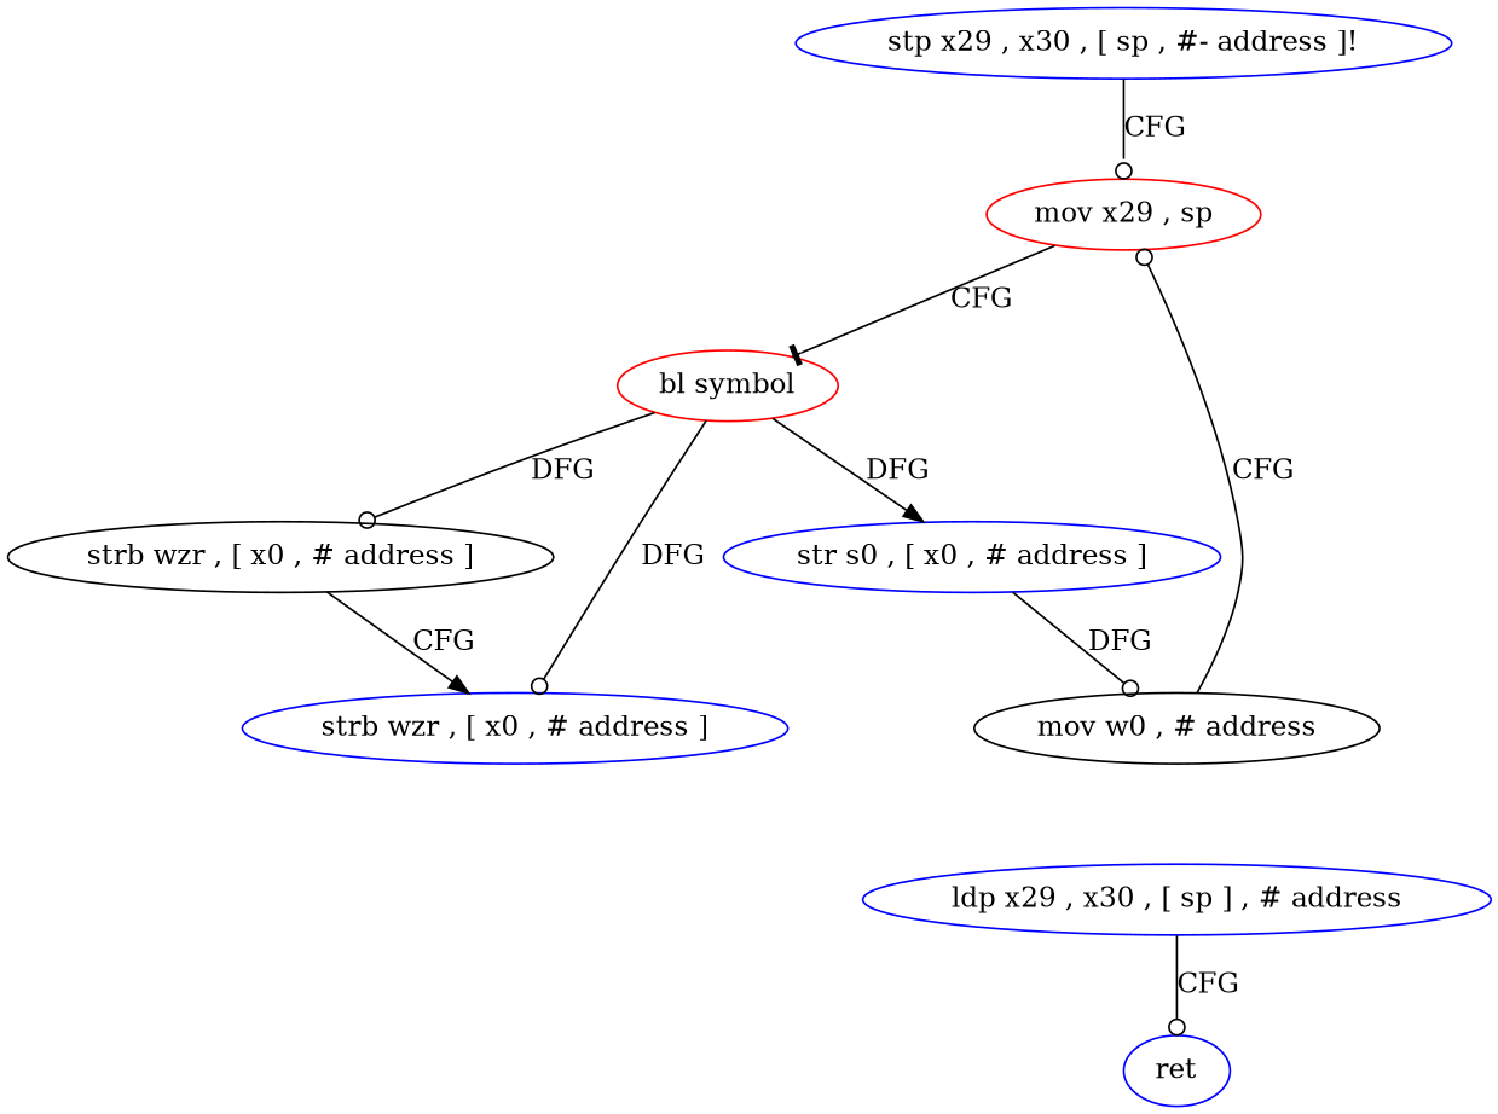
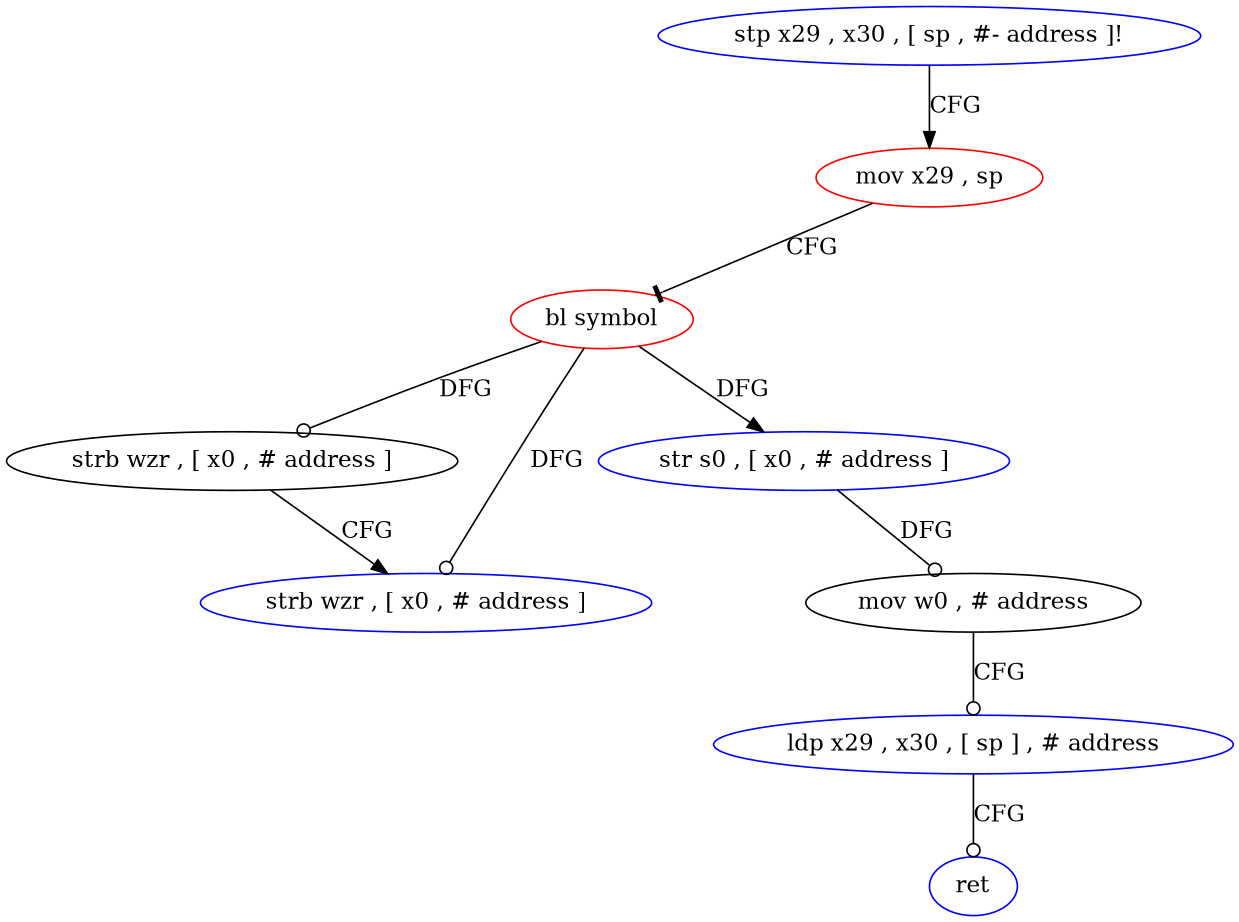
  digraph {
    node [color=blue]
    edge [arrowhead=odot]
    n1 [label="stp x29 , x30 , [ sp , #- address ]!"]
    n2 [color=red label="mov x29 , sp"]
    n3 [color=red label="bl symbol"]
    n4 [color=black label="strb wzr , [ x0 , # address ]"]
    n5 [label="strb wzr , [ x0 , # address ]"]
    n6 [label="str s0 , [ x0 , # address ]"]
    n7 [color=black label="mov w0 , # address"]
    n8 [label="ldp x29 , x30 , [ sp ] , # address"]
    n9 [label=ret]
-   n1 -> n2 [label=CFG]
+   n1 -> n2 [arrowhead=normal label=CFG]
    n2 -> n3 [arrowhead=tee label=CFG]
    n3 -> n4 [label=DFG]
    n3 -> n5 [label=DFG]
    n3 -> n6 [arrowhead=normal label=DFG]
    n4 -> n5 [arrowhead=normal label=CFG]
    n6 -> n7 [label=DFG]
-   n7 -> n2 [label=CFG]
+   n7 -> n8 [label=CFG]
    n8 -> n9 [label=CFG]
  }
